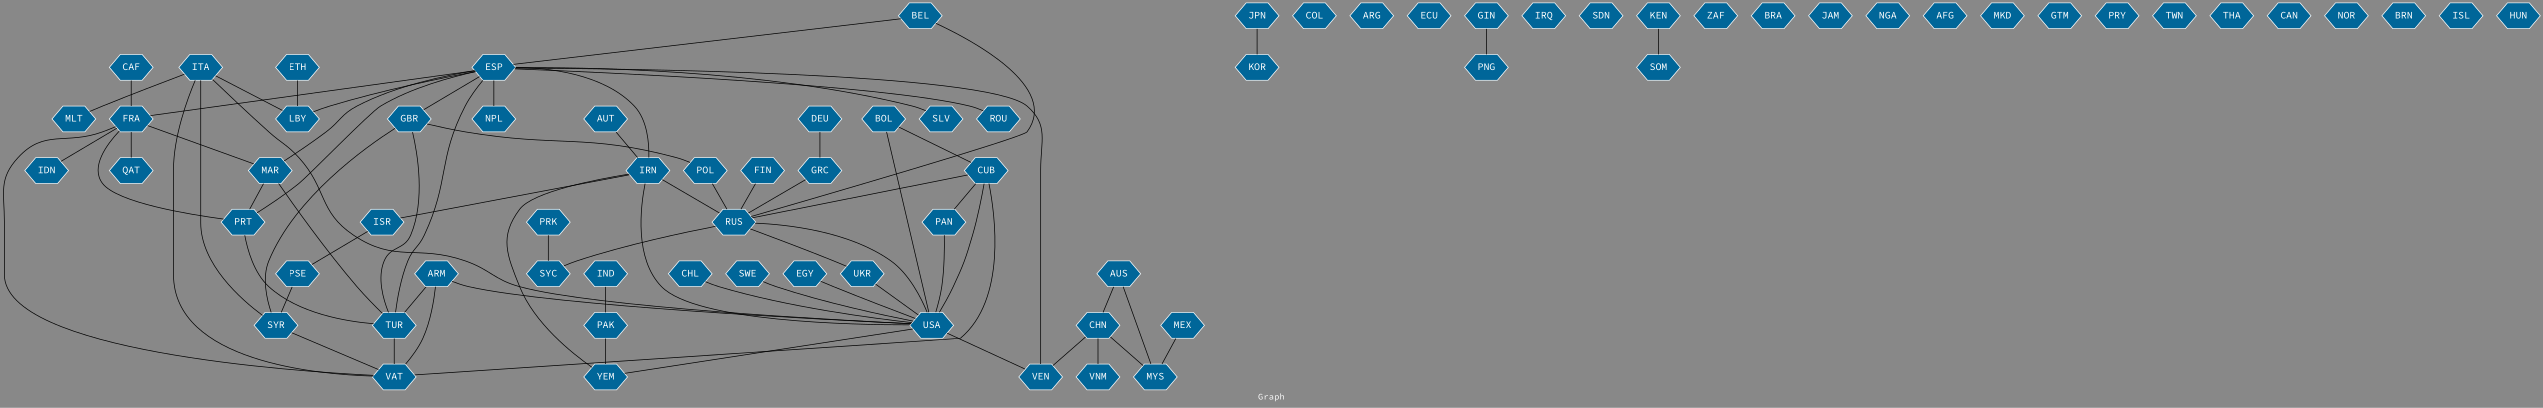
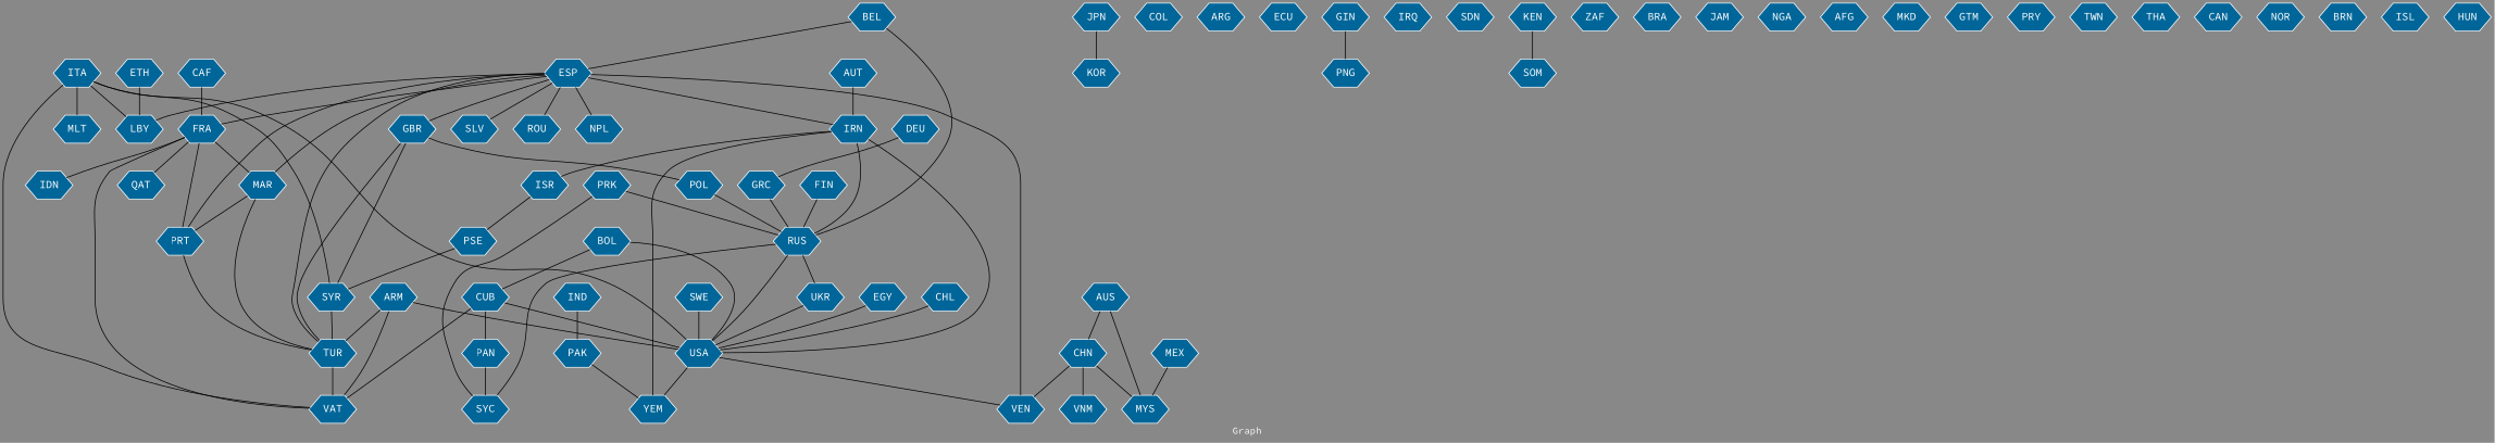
  graph {
    bgcolor="#888888"
    fontcolor=white
    fontname="Source Code Pro"
    fontsize=12
    label="Graph"
    node [color=white fillcolor="#006699" fontcolor=white fontname="Source Code Pro" shape=hexagon style=filled]
    edge [arrowhead=open color=black fontcolor=white fontname="Source Code Pro" fontsize=12 weight=1]
    n1 [label=NPL]
    n2 [label=CUB]
    n3 [label=USA]
    n4 [label=VAT]
    n5 [label=PAN]
    n6 [label=YEM]
    n7 [label=VEN]
    n8 [label=ITA]
    n9 [label=LBY]
    n10 [label=SYR]
    n11 [label=MLT]
    n12 [label=TUR]
    n13 [label=FRA]
    n14 [label=MAR]
    n15 [label=PRT]
    n16 [label=QAT]
    n17 [label=IDN]
    n18 [label=GRC]
    n19 [label=RUS]
    n20 [label=UKR]
    n21 [label=SYC]
    n22 [label=IND]
    n23 [label=PAK]
    n24 [label=KOR]
    n25 [label=ESP]
    n26 [label=GBR]
    n27 [label=IRN]
    n28 [label=SLV]
    n29 [label=ROU]
    n30 [label=POL]
    n31 [label=ISR]
    n32 [label=MYS]
    n33 [label=MEX]
    n34 [label=COL]
    n35 [label=ARG]
    n36 [label=ECU]
    n37 [label=DEU]
    n38 [label=ARM]
    n39 [label=CHL]
    n40 [label=GIN]
    n41 [label=PNG]
    n42 [label=IRQ]
    n43 [label=AUS]
    n44 [label=CHN]
    n45 [label=VNM]
    n46 [label=PSE]
    n47 [label=SDN]
    n48 [label=KEN]
    n49 [label=SOM]
    n50 [label=ZAF]
    n51 [label=SWE]
    n52 [label=JPN]
    n53 [label=EGY]
    n54 [label=BRA]
    n55 [label=BEL]
    n56 [label=JAM]
    n57 [label=NGA]
    n58 [label=AFG]
    n59 [label=MKD]
    n60 [label=AUT]
    n61 [label=GTM]
    n62 [label=PRY]
    n63 [label=BOL]
    n64 [label=PRK]
    n65 [label=TWN]
    n66 [label=THA]
    n67 [label=FIN]
    n68 [label=CAN]
    n69 [label=NOR]
    n70 [label=BRN]
    n71 [label=ISL]
    n72 [label=ETH]
    n73 [label=CAF]
    n74 [label=HUN]
    n2 -- n3 [weight=11]
    n2 -- n4
    n2 -- n5 [weight=2]
    n3 -- n6
    n3 -- n7
-   n5 -- n3 [weight=2]
+   n5 -- n21 [weight=2]
    n8 -- n3
    n8 -- n4
    n8 -- n9 [weight=2]
    n8 -- n10
    n8 -- n11 [weight=2]
-   n10 -- n4
+   n10 -- n12
    n12 -- n4 [weight=3]
    n13 -- n4
    n13 -- n14
    n13 -- n15
    n13 -- n16
    n13 -- n17
    n14 -- n12
    n14 -- n15
    n15 -- n12
    n18 -- n19
    n19 -- n3
    n19 -- n20
    n19 -- n21
    n20 -- n3
    n22 -- n23 [weight=2]
    n23 -- n6
    n25 -- n1 [weight=6]
    n25 -- n7 [weight=3]
    n25 -- n9 [weight=3]
    n25 -- n12
    n25 -- n13
    n25 -- n14 [weight=2]
    n25 -- n15
    n25 -- n26
    n25 -- n27
    n25 -- n28
    n25 -- n29
    n26 -- n10
    n26 -- n12
    n26 -- n30
    n27 -- n3 [weight=7]
    n27 -- n6
    n27 -- n19 [weight=4]
    n27 -- n31 [weight=3]
    n30 -- n19 [weight=2]
    n31 -- n46
    n33 -- n32
    n37 -- n18 [weight=2]
    n38 -- n3
    n38 -- n4 [weight=3]
    n38 -- n12 [weight=3]
    n39 -- n3
    n40 -- n41
    n43 -- n32
    n43 -- n44
    n44 -- n7
    n44 -- n32
    n44 -- n45
    n46 -- n10
    n48 -- n49 [weight=3]
    n51 -- n3
    n52 -- n24
    n53 -- n3
    n55 -- n19
    n55 -- n25
    n60 -- n27
    n63 -- n2
    n63 -- n3 [weight=2]
-   n2 -- n19 [weight=2]
+   n64 -- n19 [weight=2]
    n64 -- n21
    n67 -- n19
    n72 -- n9
    n73 -- n13
  }
